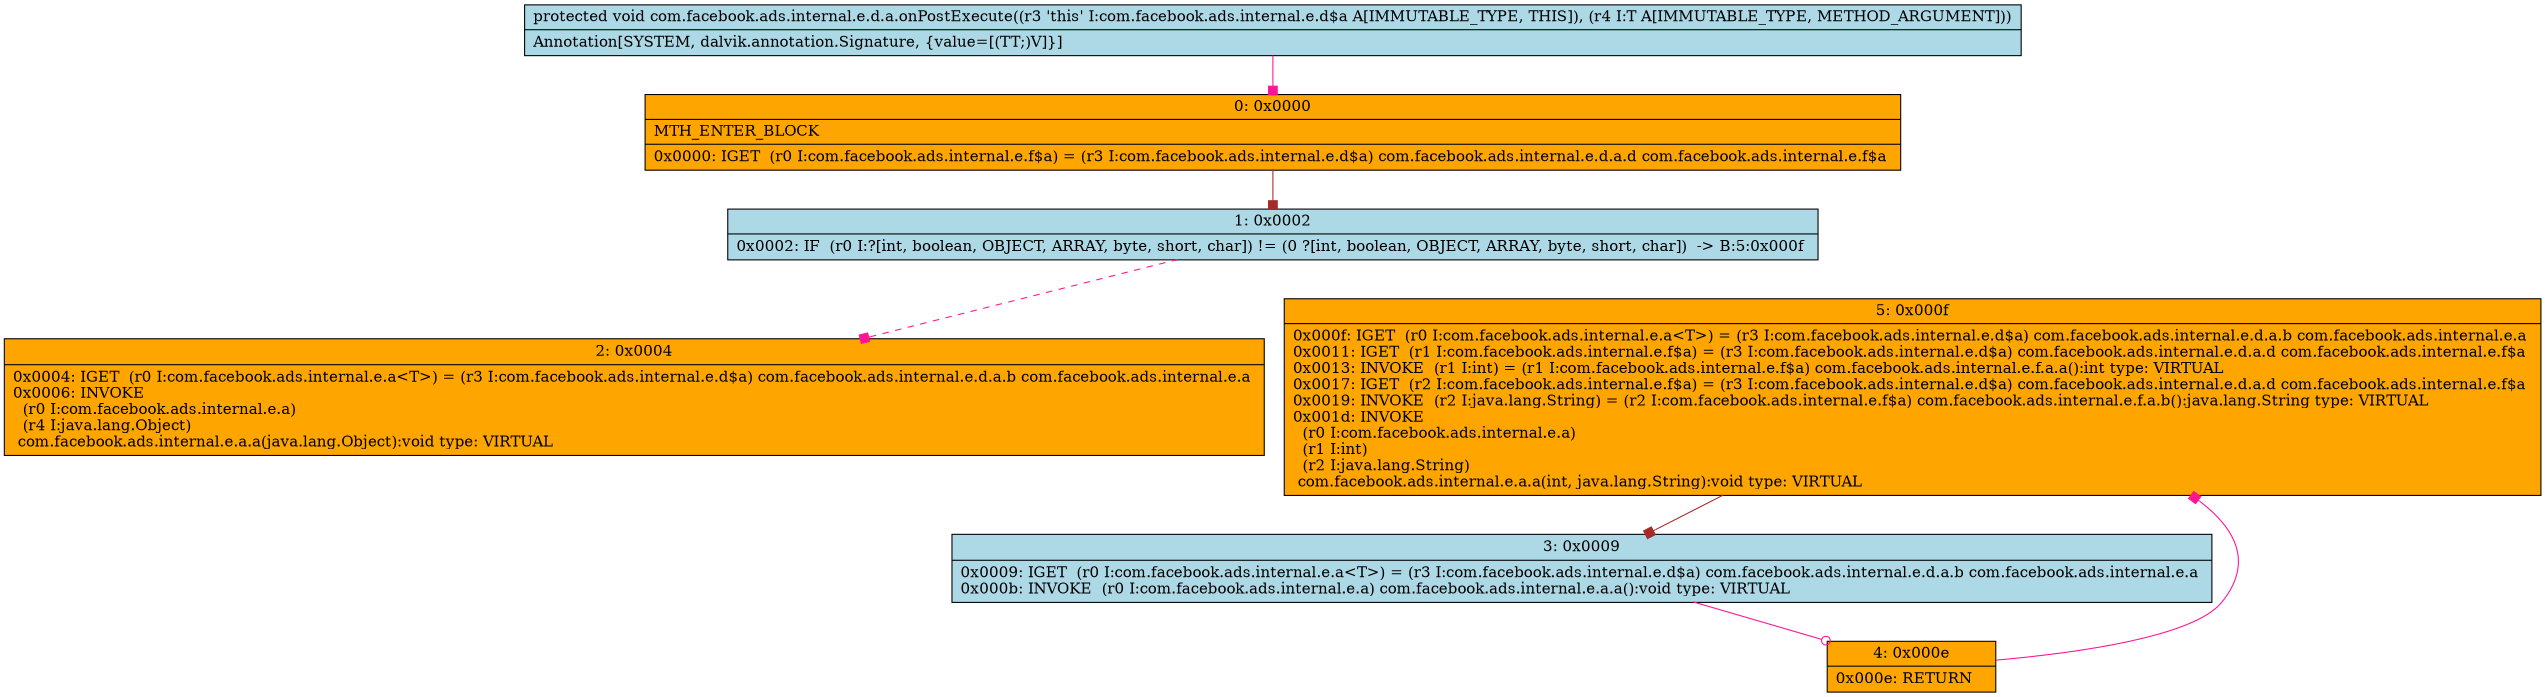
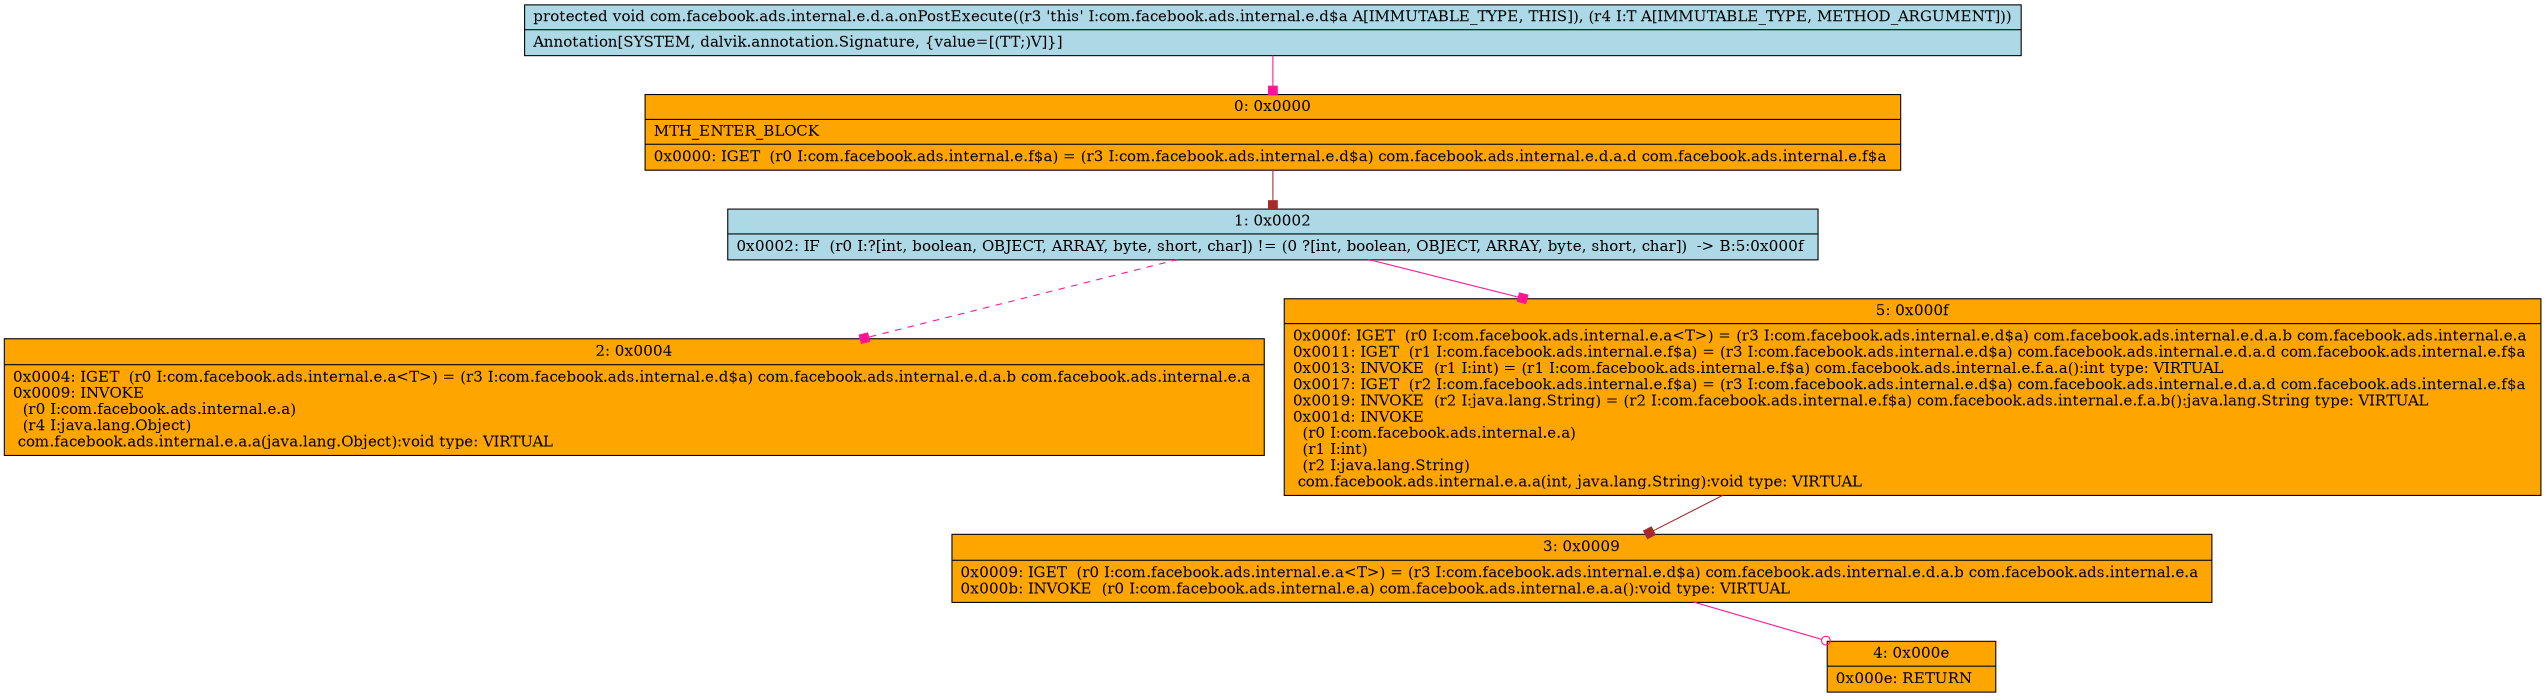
  digraph {
    node [fillcolor=orange shape=record style=filled]
    edge [arrowhead=box color=deeppink]
    n1 [label="{0\:\ 0x0000|MTH_ENTER_BLOCK\l|0x0000: IGET  (r0 I:com.facebook.ads.internal.e.f$a) = (r3 I:com.facebook.ads.internal.e.d$a) com.facebook.ads.internal.e.d.a.d com.facebook.ads.internal.e.f$a \l}"]
    n2 [fillcolor=lightblue label="{1\:\ 0x0002|0x0002: IF  (r0 I:?[int, boolean, OBJECT, ARRAY, byte, short, char]) != (0 ?[int, boolean, OBJECT, ARRAY, byte, short, char])  \-\> B:5:0x000f \l}"]
-   n3 [label="{2\:\ 0x0004|0x0004: IGET  (r0 I:com.facebook.ads.internal.e.a\<T\>) = (r3 I:com.facebook.ads.internal.e.d$a) com.facebook.ads.internal.e.d.a.b com.facebook.ads.internal.e.a \l0x0006: INVOKE  \l  (r0 I:com.facebook.ads.internal.e.a)\l  (r4 I:java.lang.Object)\l com.facebook.ads.internal.e.a.a(java.lang.Object):void type: VIRTUAL \l}"]
+   n3 [label="{2\:\ 0x0004|0x0004: IGET  (r0 I:com.facebook.ads.internal.e.a\<T\>) = (r3 I:com.facebook.ads.internal.e.d$a) com.facebook.ads.internal.e.d.a.b com.facebook.ads.internal.e.a \l0x0009: INVOKE  \l  (r0 I:com.facebook.ads.internal.e.a)\l  (r4 I:java.lang.Object)\l com.facebook.ads.internal.e.a.a(java.lang.Object):void type: VIRTUAL \l}"]
    n4 [label="{5\:\ 0x000f|0x000f: IGET  (r0 I:com.facebook.ads.internal.e.a\<T\>) = (r3 I:com.facebook.ads.internal.e.d$a) com.facebook.ads.internal.e.d.a.b com.facebook.ads.internal.e.a \l0x0011: IGET  (r1 I:com.facebook.ads.internal.e.f$a) = (r3 I:com.facebook.ads.internal.e.d$a) com.facebook.ads.internal.e.d.a.d com.facebook.ads.internal.e.f$a \l0x0013: INVOKE  (r1 I:int) = (r1 I:com.facebook.ads.internal.e.f$a) com.facebook.ads.internal.e.f.a.a():int type: VIRTUAL \l0x0017: IGET  (r2 I:com.facebook.ads.internal.e.f$a) = (r3 I:com.facebook.ads.internal.e.d$a) com.facebook.ads.internal.e.d.a.d com.facebook.ads.internal.e.f$a \l0x0019: INVOKE  (r2 I:java.lang.String) = (r2 I:com.facebook.ads.internal.e.f$a) com.facebook.ads.internal.e.f.a.b():java.lang.String type: VIRTUAL \l0x001d: INVOKE  \l  (r0 I:com.facebook.ads.internal.e.a)\l  (r1 I:int)\l  (r2 I:java.lang.String)\l com.facebook.ads.internal.e.a.a(int, java.lang.String):void type: VIRTUAL \l}"]
-   n5 [fillcolor=lightblue label="{3\:\ 0x0009|0x0009: IGET  (r0 I:com.facebook.ads.internal.e.a\<T\>) = (r3 I:com.facebook.ads.internal.e.d$a) com.facebook.ads.internal.e.d.a.b com.facebook.ads.internal.e.a \l0x000b: INVOKE  (r0 I:com.facebook.ads.internal.e.a) com.facebook.ads.internal.e.a.a():void type: VIRTUAL \l}"]
+   n5 [label="{3\:\ 0x0009|0x0009: IGET  (r0 I:com.facebook.ads.internal.e.a\<T\>) = (r3 I:com.facebook.ads.internal.e.d$a) com.facebook.ads.internal.e.d.a.b com.facebook.ads.internal.e.a \l0x000b: INVOKE  (r0 I:com.facebook.ads.internal.e.a) com.facebook.ads.internal.e.a.a():void type: VIRTUAL \l}"]
    n6 [label="{4\:\ 0x000e|0x000e: RETURN   \l}"]
    n7 [fillcolor=lightblue label="{protected void com.facebook.ads.internal.e.d.a.onPostExecute((r3 'this' I:com.facebook.ads.internal.e.d$a A[IMMUTABLE_TYPE, THIS]), (r4 I:T A[IMMUTABLE_TYPE, METHOD_ARGUMENT]))  | Annotation[SYSTEM, dalvik.annotation.Signature, \{value=[(TT;)V]\}]\l}"]
    n1 -> n2 [color=brown]
    n2 -> n3 [style=dashed]
-   n6 -> n4
+   n2 -> n4
    n4 -> n5 [color=brown]
    n5 -> n6 [arrowhead=odot]
    n7 -> n1
  }
